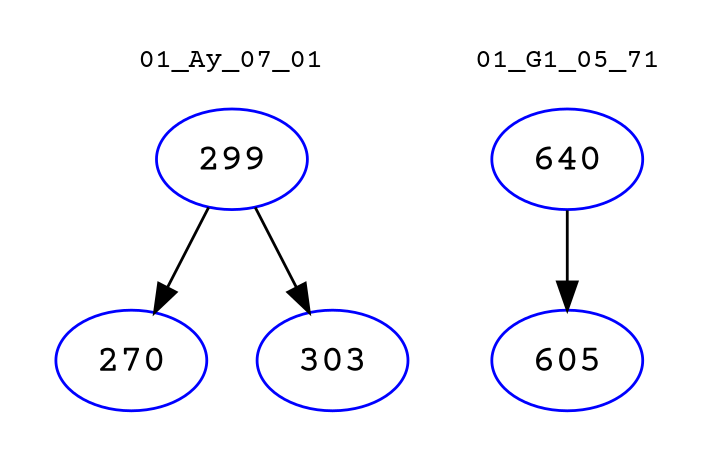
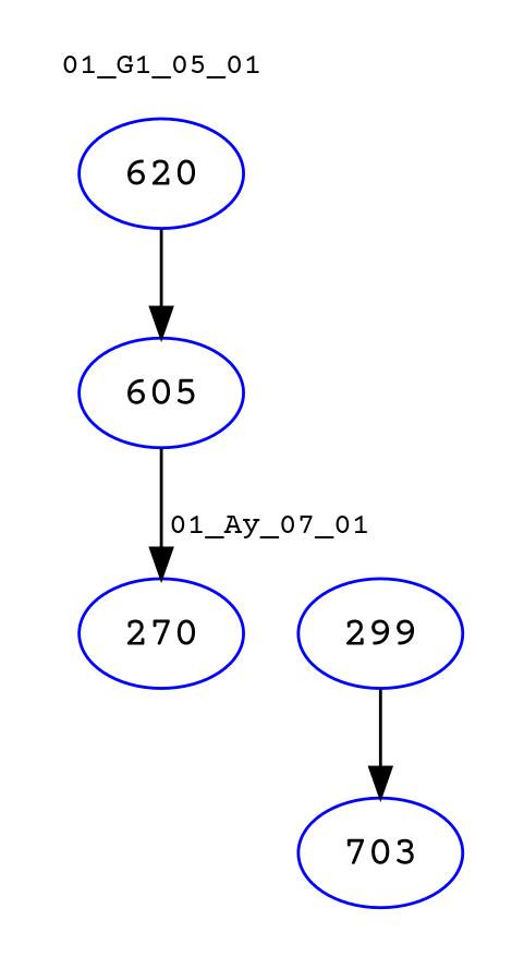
  digraph {
    fontname="Courier Prime"
    node [color=blue fontname="Courier Prime"]
    edge [color=black fontname="Courier Prime"]
    n1 [label=299]
    n2 [label=270]
-   n3 [label=303]
-   n4 [label=640]
+   n3 [label=703]
+   n4 [label=620]
    n5 [label=605]
    subgraph cluster_1 {
      color=white
      fontsize=10
      label="01_Ay_07_01"
      n1
      n2
      n3
    }
    subgraph cluster_2 {
      color=white
      fontsize=10
-     label="01_G1_05_71"
+     label="01_G1_05_01"
      n4
      n5
    }
-   n1 -> n2
+   n5 -> n2
    n1 -> n3
    n4 -> n5
  }
